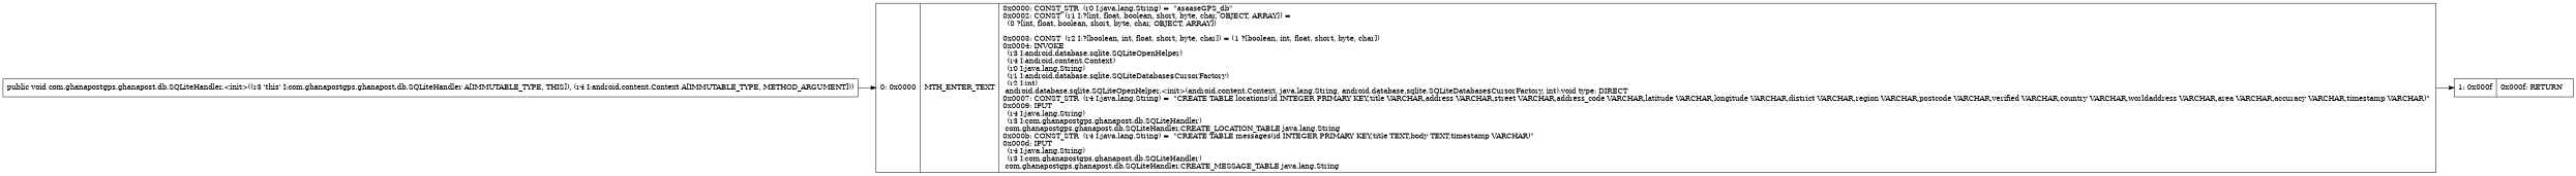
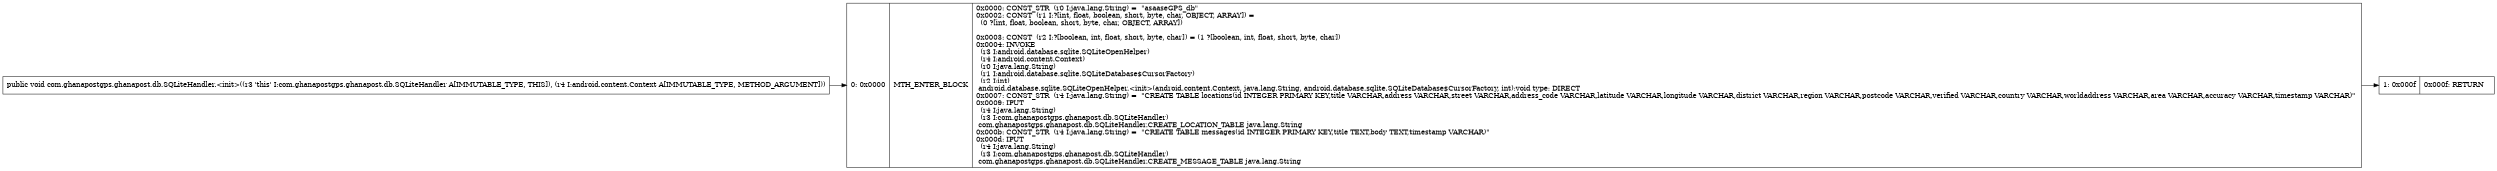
  digraph {
    rankdir=LR
    node [shape=record]
-   n1 [label="{0\:\ 0x0000|MTH_ENTER_TEXT\l|0x0000: CONST_STR  (r0 I:java.lang.String) =  \"asaaseGPS_db\" \l0x0002: CONST  (r1 I:?[int, float, boolean, short, byte, char, OBJECT, ARRAY]) = \l  (0 ?[int, float, boolean, short, byte, char, OBJECT, ARRAY])\l \l0x0003: CONST  (r2 I:?[boolean, int, float, short, byte, char]) = (1 ?[boolean, int, float, short, byte, char]) \l0x0004: INVOKE  \l  (r3 I:android.database.sqlite.SQLiteOpenHelper)\l  (r4 I:android.content.Context)\l  (r0 I:java.lang.String)\l  (r1 I:android.database.sqlite.SQLiteDatabase$CursorFactory)\l  (r2 I:int)\l android.database.sqlite.SQLiteOpenHelper.\<init\>(android.content.Context, java.lang.String, android.database.sqlite.SQLiteDatabase$CursorFactory, int):void type: DIRECT \l0x0007: CONST_STR  (r4 I:java.lang.String) =  \"CREATE TABLE locations(id INTEGER PRIMARY KEY,title VARCHAR,address VARCHAR,street VARCHAR,address_code VARCHAR,latitude VARCHAR,longitude VARCHAR,district VARCHAR,region VARCHAR,postcode VARCHAR,verified VARCHAR,country VARCHAR,worldaddress VARCHAR,area VARCHAR,accuracy VARCHAR,timestamp VARCHAR)\" \l0x0009: IPUT  \l  (r4 I:java.lang.String)\l  (r3 I:com.ghanapostgps.ghanapost.db.SQLiteHandler)\l com.ghanapostgps.ghanapost.db.SQLiteHandler.CREATE_LOCATION_TABLE java.lang.String \l0x000b: CONST_STR  (r4 I:java.lang.String) =  \"CREATE TABLE messages(id INTEGER PRIMARY KEY,title TEXT,body TEXT,timestamp VARCHAR)\" \l0x000d: IPUT  \l  (r4 I:java.lang.String)\l  (r3 I:com.ghanapostgps.ghanapost.db.SQLiteHandler)\l com.ghanapostgps.ghanapost.db.SQLiteHandler.CREATE_MESSAGE_TABLE java.lang.String \l}"]
+   n1 [label="{0\:\ 0x0000|MTH_ENTER_BLOCK\l|0x0000: CONST_STR  (r0 I:java.lang.String) =  \"asaaseGPS_db\" \l0x0002: CONST  (r1 I:?[int, float, boolean, short, byte, char, OBJECT, ARRAY]) = \l  (0 ?[int, float, boolean, short, byte, char, OBJECT, ARRAY])\l \l0x0003: CONST  (r2 I:?[boolean, int, float, short, byte, char]) = (1 ?[boolean, int, float, short, byte, char]) \l0x0004: INVOKE  \l  (r3 I:android.database.sqlite.SQLiteOpenHelper)\l  (r4 I:android.content.Context)\l  (r0 I:java.lang.String)\l  (r1 I:android.database.sqlite.SQLiteDatabase$CursorFactory)\l  (r2 I:int)\l android.database.sqlite.SQLiteOpenHelper.\<init\>(android.content.Context, java.lang.String, android.database.sqlite.SQLiteDatabase$CursorFactory, int):void type: DIRECT \l0x0007: CONST_STR  (r4 I:java.lang.String) =  \"CREATE TABLE locations(id INTEGER PRIMARY KEY,title VARCHAR,address VARCHAR,street VARCHAR,address_code VARCHAR,latitude VARCHAR,longitude VARCHAR,district VARCHAR,region VARCHAR,postcode VARCHAR,verified VARCHAR,country VARCHAR,worldaddress VARCHAR,area VARCHAR,accuracy VARCHAR,timestamp VARCHAR)\" \l0x0009: IPUT  \l  (r4 I:java.lang.String)\l  (r3 I:com.ghanapostgps.ghanapost.db.SQLiteHandler)\l com.ghanapostgps.ghanapost.db.SQLiteHandler.CREATE_LOCATION_TABLE java.lang.String \l0x000b: CONST_STR  (r4 I:java.lang.String) =  \"CREATE TABLE messages(id INTEGER PRIMARY KEY,title TEXT,body TEXT,timestamp VARCHAR)\" \l0x000d: IPUT  \l  (r4 I:java.lang.String)\l  (r3 I:com.ghanapostgps.ghanapost.db.SQLiteHandler)\l com.ghanapostgps.ghanapost.db.SQLiteHandler.CREATE_MESSAGE_TABLE java.lang.String \l}"]
    n2 [label="{1\:\ 0x000f|0x000f: RETURN   \l}"]
    n3 [label="{public void com.ghanapostgps.ghanapost.db.SQLiteHandler.\<init\>((r3 'this' I:com.ghanapostgps.ghanapost.db.SQLiteHandler A[IMMUTABLE_TYPE, THIS]), (r4 I:android.content.Context A[IMMUTABLE_TYPE, METHOD_ARGUMENT])) }"]
    n1 -> n2
    n3 -> n1
  }
